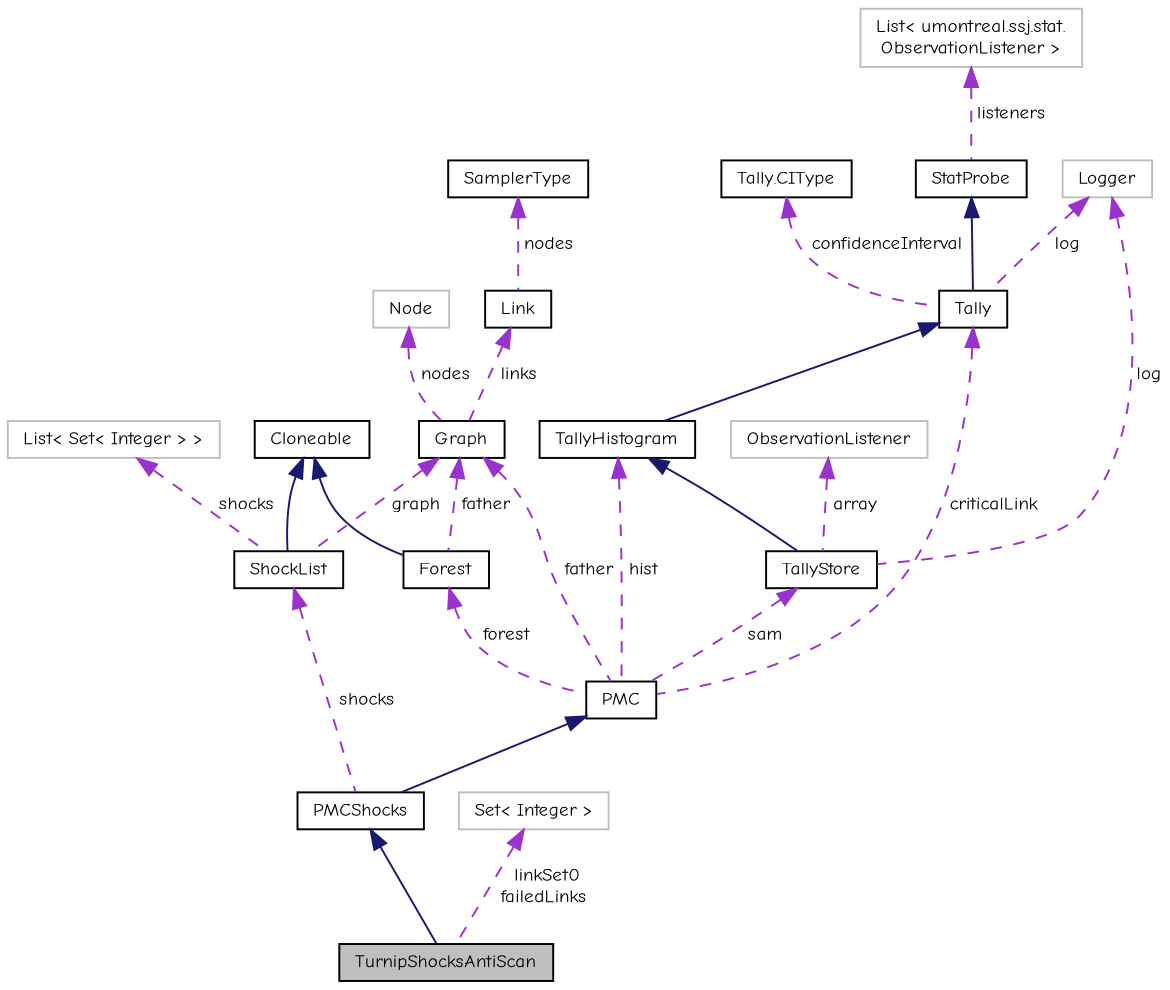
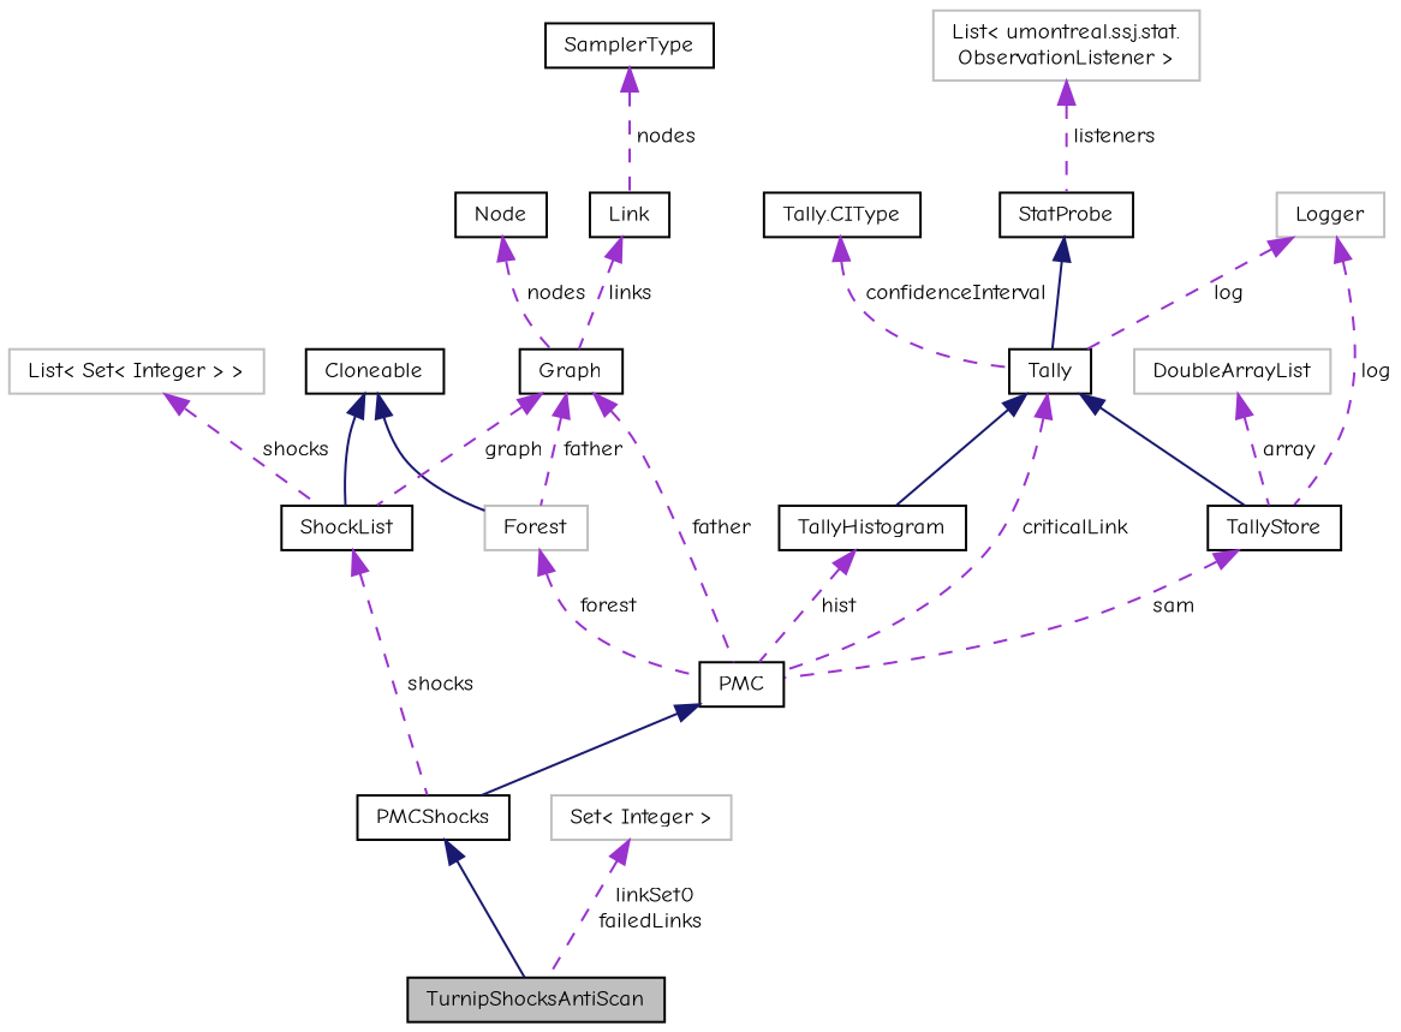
  digraph {
    fontname="Comic Neue"
    node [color=black fontname="Comic Neue" fontsize=10 shape=record]
    edge [color=darkorchid3 dir=back fontname="Comic Neue" fontsize=10 labelfontname=Helvetica labelfontsize=10 style=dashed]
    n1 [fillcolor=grey75 fontcolor=black height=0.2 label=TurnipShocksAntiScan style=filled width=0.4]
    n2 [height=0.2 label=PMCShocks width=0.4]
    n3 [height=0.2 label=PMC width=0.4]
-   n4 [height=0.2 label=Forest width=0.4]
+   n4 [color=grey75 height=0.2 label=Forest width=0.4]
    n5 [height=0.2 label=Cloneable width=0.4]
    n6 [height=0.2 label=ShockList width=0.4]
    n7 [height=0.2 label="Graph" width=0.4]
    n8 [height=0.2 label=Tally width=0.4]
    n9 [height=0.2 label=TallyStore width=0.4]
    n10 [height=0.2 label=TallyHistogram width=0.4]
-   n11 [color=grey75 height=0.2 label="Node" width=0.4]
+   n11 [height=0.2 label="Node" width=0.4]
    n12 [height=0.2 label=Link width=0.4]
    n13 [height=0.2 label=SamplerType width=0.4]
    n14 [height=0.2 label=StatProbe width=0.4]
    n15 [color=grey75 height=0.2 label="List\< umontreal.ssj.stat.\lObservationListener \>" width=0.4]
    n16 [color=grey75 height=0.2 label=Logger width=0.4]
    n17 [height=0.2 label="Tally.CIType" width=0.4]
-   n18 [color=grey75 height=0.2 label=ObservationListener width=0.4]
+   n18 [color=grey75 height=0.2 label=DoubleArrayList width=0.4]
    n19 [color=grey75 height=0.2 label="List\< Set\< Integer \> \>" width=0.4]
    n20 [color=grey75 height=0.2 label="Set\< Integer \>" width=0.4]
    n2 -> n1 [color=midnightblue style=solid]
    n3 -> n2 [color=midnightblue style=solid]
    n4 -> n3 [label=" forest"]
    n5 -> n4 [color=midnightblue style=solid]
    n5 -> n6 [color=midnightblue style=solid]
    n6 -> n2 [label=" shocks"]
    n7 -> n3 [label=" father"]
    n7 -> n4 [label=" father"]
    n7 -> n6 [label=" graph"]
    n8 -> n3 [label=" criticalLink"]
-   n10 -> n9 [color=midnightblue style=solid]
+   n8 -> n9 [color=midnightblue style=solid]
    n8 -> n10 [color=midnightblue style=solid]
    n9 -> n3 [label=" sam"]
    n10 -> n3 [label=" hist"]
    n11 -> n7 [label=" nodes"]
    n12 -> n7 [label=" links"]
    n13 -> n12 [label=" nodes"]
    n14 -> n8 [color=midnightblue style=solid]
    n15 -> n14 [label=" listeners"]
    n16 -> n8 [label=" log"]
    n16 -> n9 [label=" log"]
    n17 -> n8 [label=" confidenceInterval"]
    n18 -> n9 [label=" array"]
    n19 -> n6 [label=" shocks"]
    n20 -> n1 [label=" linkSet0\nfailedLinks"]
  }
